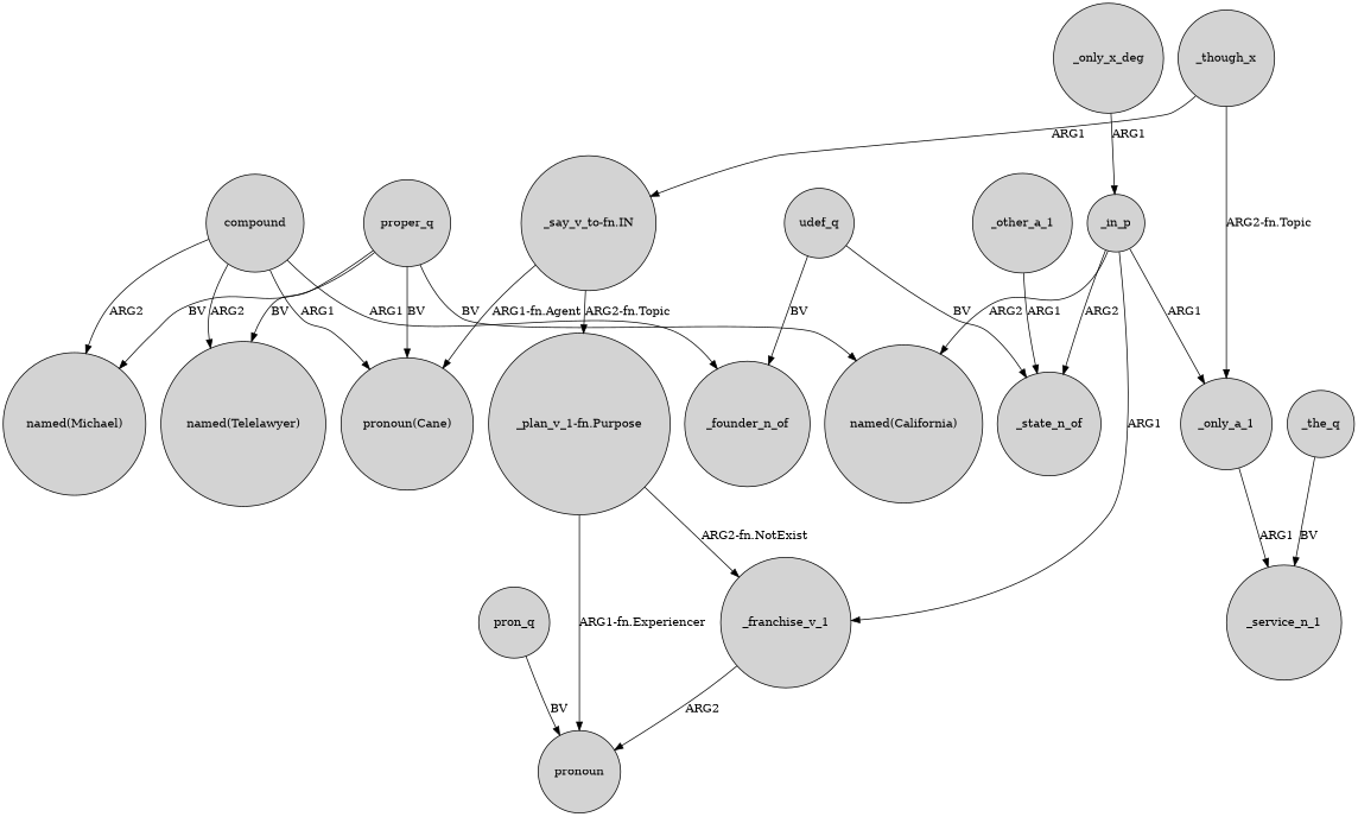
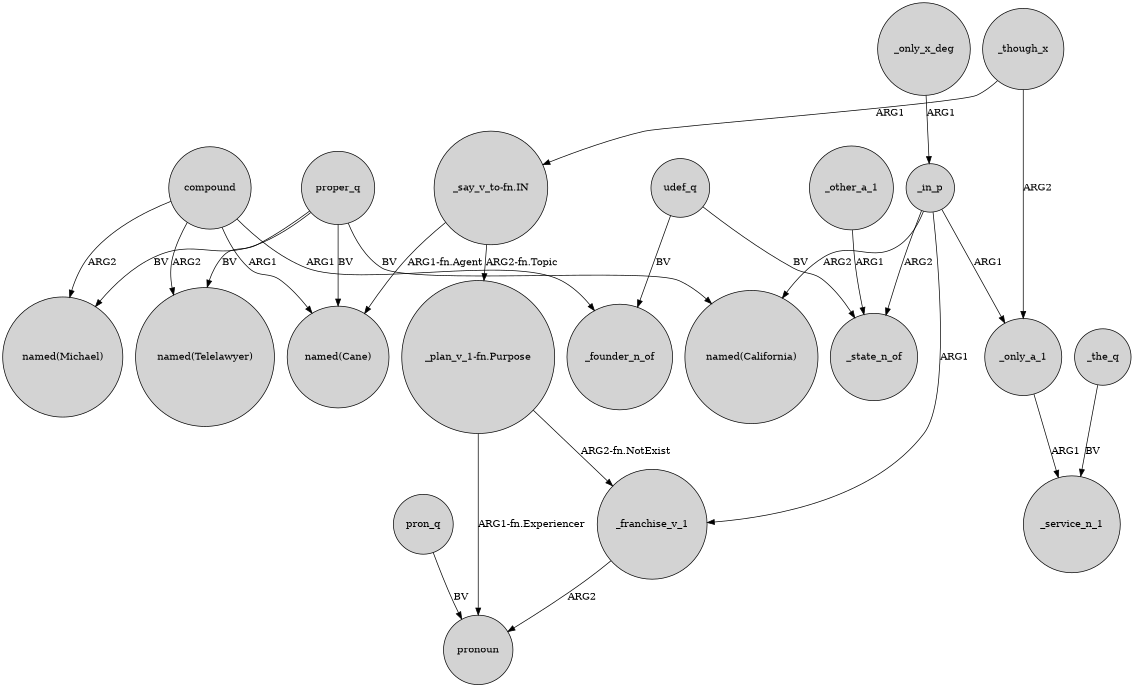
  digraph {
    node [shape=circle style=filled]
    proper_q
    "named(Telelawyer)"
    "named(California)"
    "named(Michael)"
-   "named(Cane)" [label="pronoun(Cane)"]
+   "named(Cane)"
    _in_p
    n7 [label=_only_a_1]
    _state_n_of
    _franchise_v_1
    _service_n_1
    n11 [label=pronoun]
    _though_x
    "_say_v_to-fn.IN"
    "_plan_v_1-fn.Purpose"
    _the_q
    udef_q
    _founder_n_of
    compound
    n19 [label=pron_q]
    _other_a_1
    _only_x_deg
    proper_q -> "named(Telelawyer)" [label=BV]
    proper_q -> "named(California)" [label=BV]
    proper_q -> "named(Michael)" [label=BV]
    proper_q -> "named(Cane)" [label=BV]
    _in_p -> "named(California)" [label=ARG2]
    _in_p -> n7 [label=ARG1]
    _in_p -> _state_n_of [label=ARG2]
    _in_p -> _franchise_v_1 [label=ARG1]
    n7 -> _service_n_1 [label=ARG1]
    _franchise_v_1 -> n11 [label=ARG2]
-   _though_x -> n7 [label="ARG2-fn.Topic"]
+   _though_x -> n7 [label=ARG2]
    _though_x -> "_say_v_to-fn.IN" [label=ARG1]
    "_say_v_to-fn.IN" -> "named(Cane)" [label="ARG1-fn.Agent"]
    "_say_v_to-fn.IN" -> "_plan_v_1-fn.Purpose" [label="ARG2-fn.Topic"]
    "_plan_v_1-fn.Purpose" -> _franchise_v_1 [label="ARG2-fn.NotExist"]
    "_plan_v_1-fn.Purpose" -> n11 [label="ARG1-fn.Experiencer"]
    _the_q -> _service_n_1 [label=BV]
    udef_q -> _state_n_of [label=BV]
    udef_q -> _founder_n_of [label=BV]
    compound -> "named(Telelawyer)" [label=ARG2]
    compound -> "named(Michael)" [label=ARG2]
    compound -> "named(Cane)" [label=ARG1]
    compound -> _founder_n_of [label=ARG1]
    n19 -> n11 [label=BV]
    _other_a_1 -> _state_n_of [label=ARG1]
    _only_x_deg -> _in_p [label=ARG1]
  }
